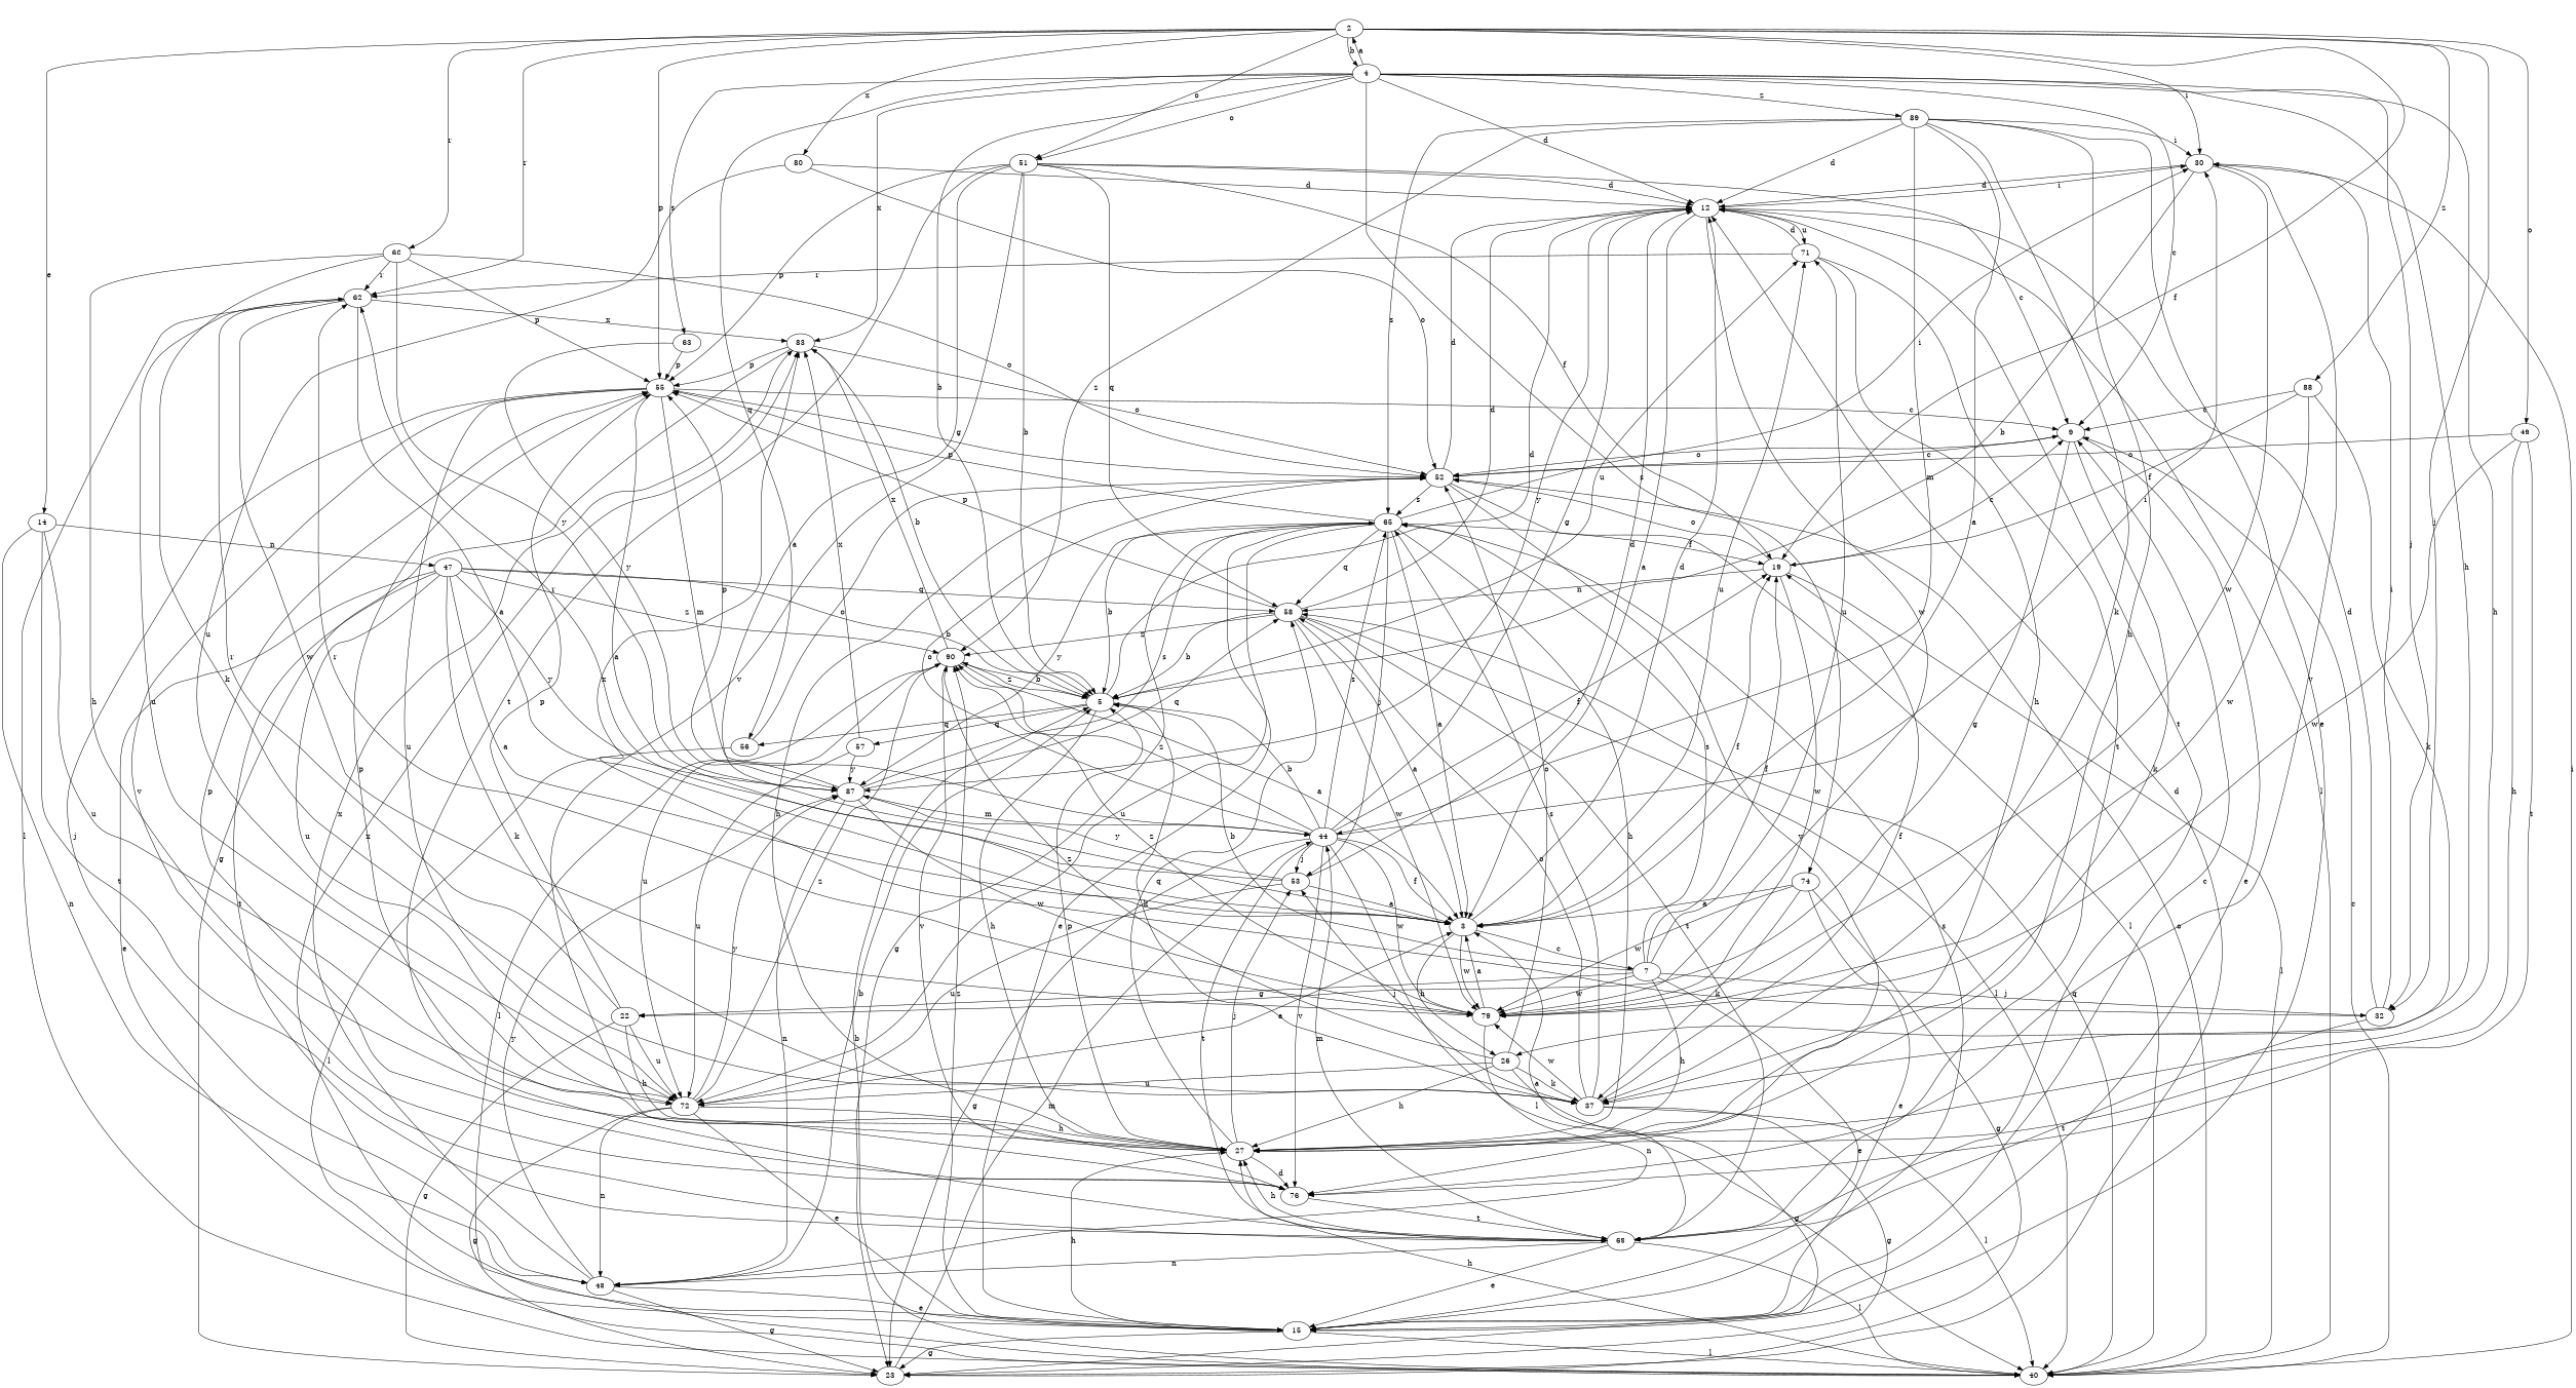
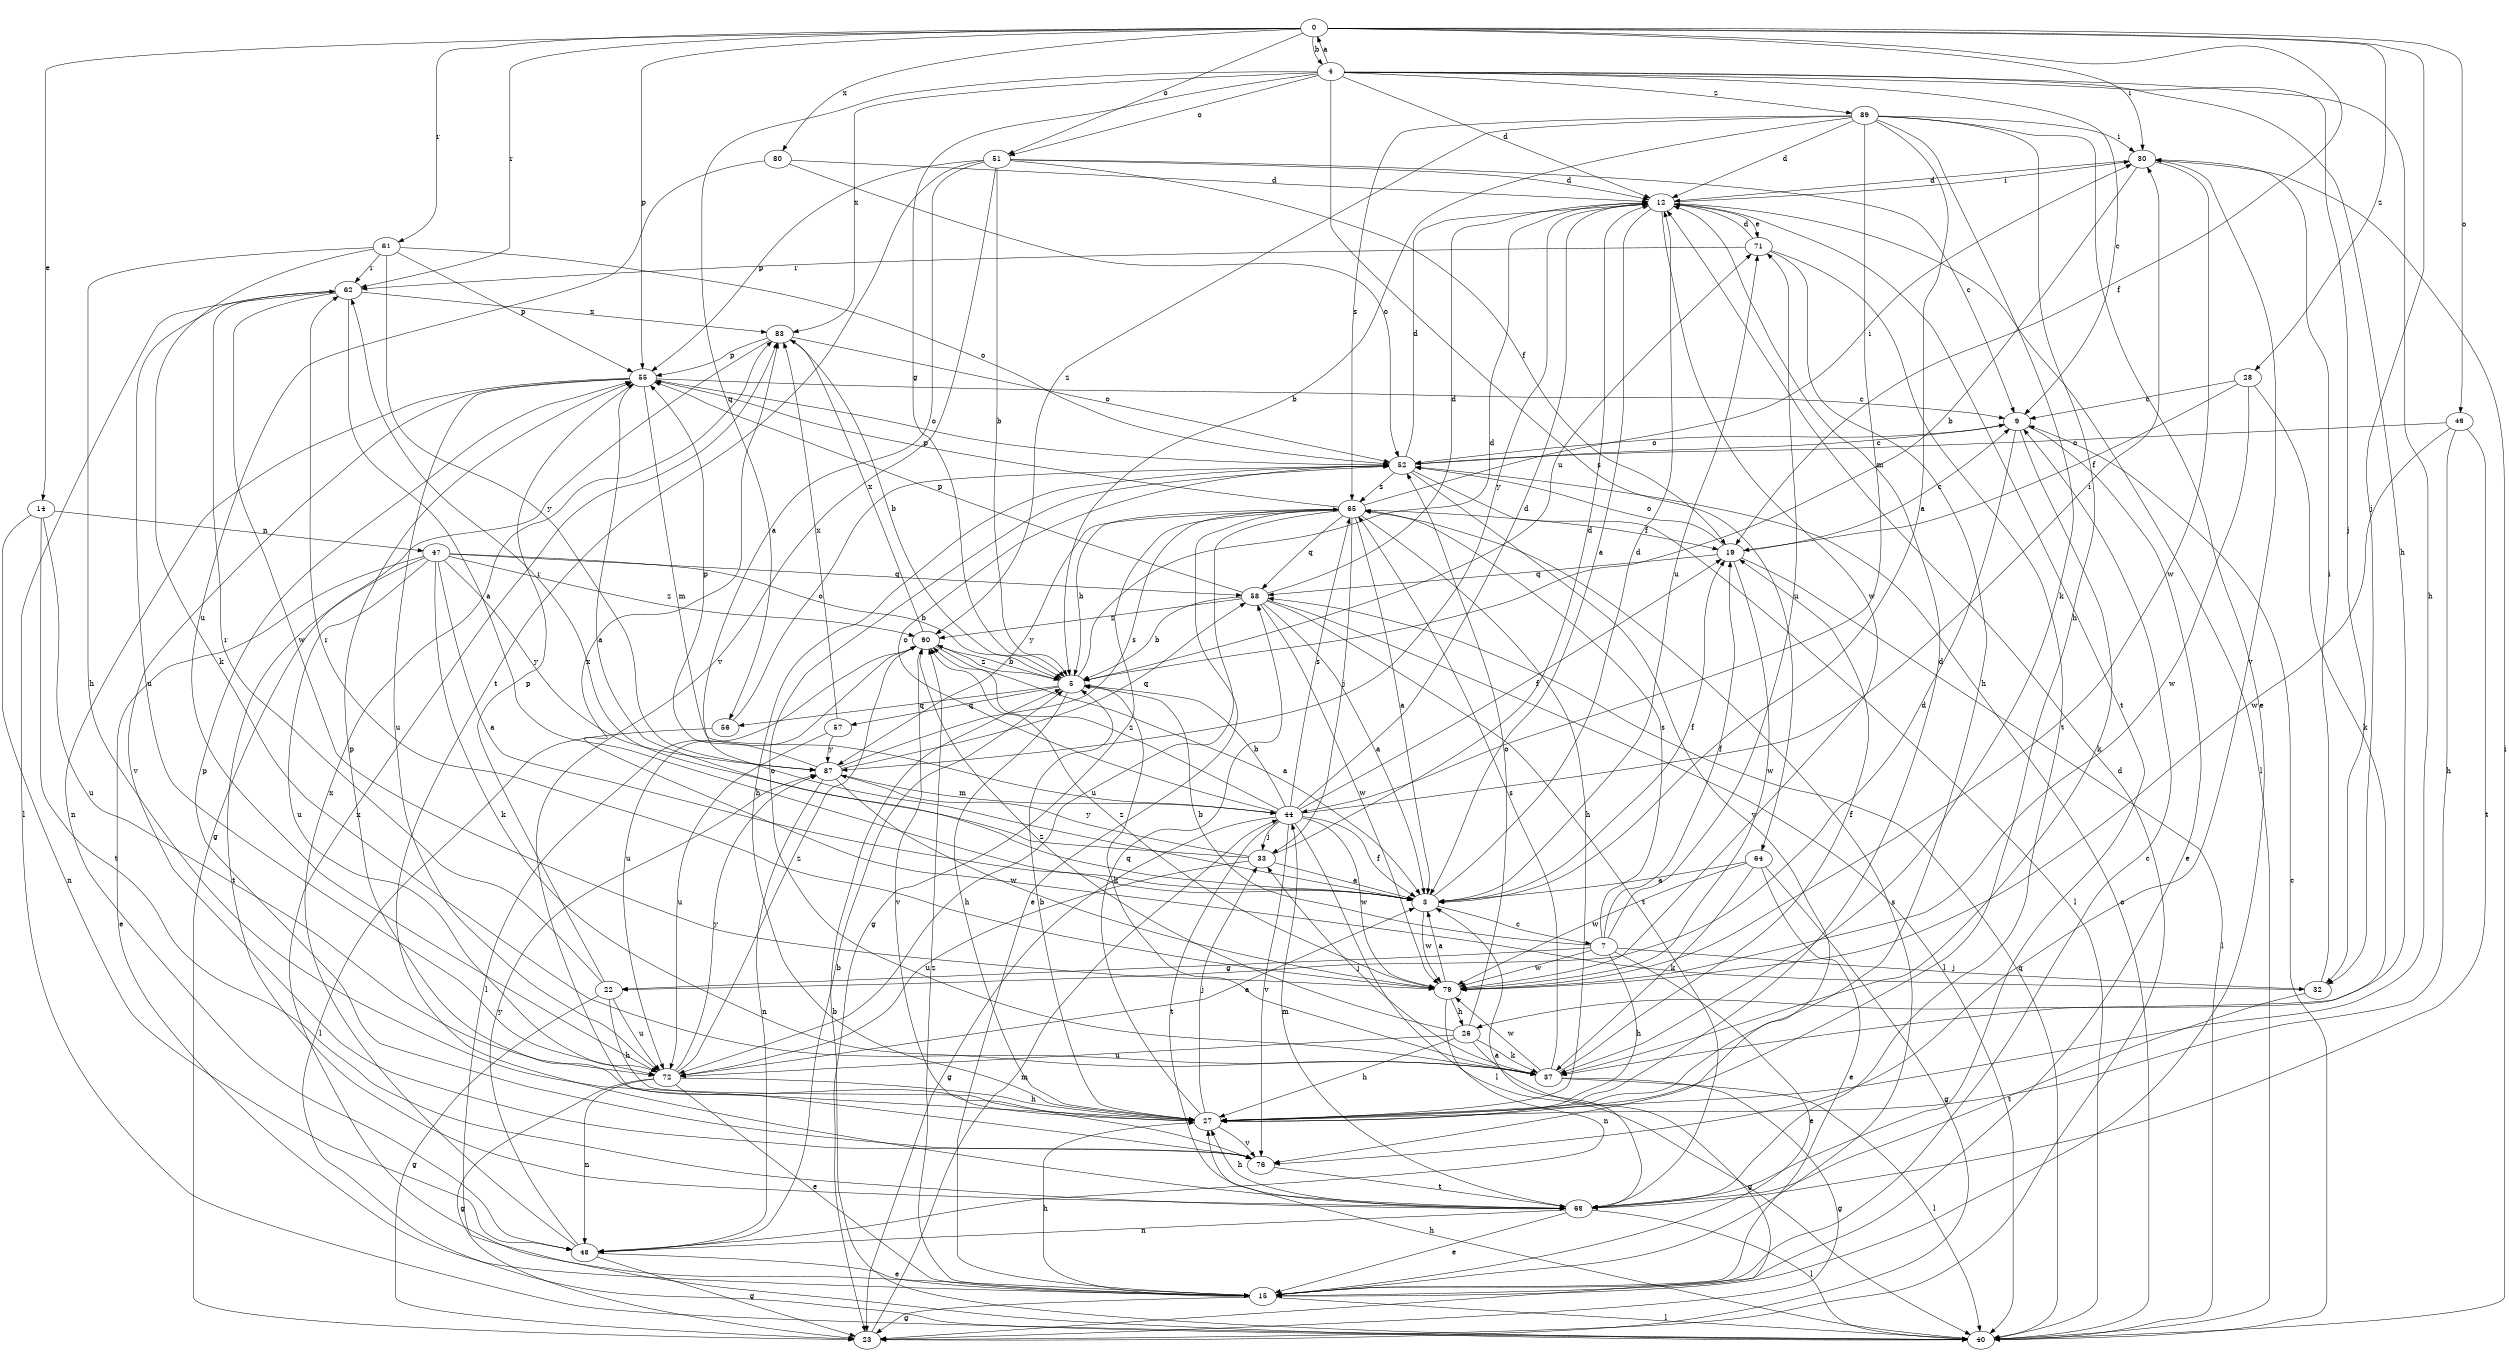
  strict digraph {
    fontname="DejaVu Serif"
    node [fontname="DejaVu Serif"]
    edge [fontname="DejaVu Serif"]
-   0 [label=2]
+   0
    4
    14
    19
    30
    32
    49
    51
    55
-   60
+   60 [label=61]
    62
    80
-   88
+   88 [label=28]
    12
    26
    5
    9
    27
    56
-   63
-   64 [label=74]
+   64
    83
    89
    69
    47
    48
    72
    79
    52
    40
    58
    76
    3
    44
    37
    87
    7
    71
    15
    22
    65
    90
    23
    57
-   33 [label=53]
+   33
    0 -> 4 [label=b]
    0 -> 14 [label=e]
    0 -> 19 [label=f]
    0 -> 30 [label=i]
    0 -> 32 [label=j]
    0 -> 49 [label=o]
    0 -> 51 [label=o]
    0 -> 55 [label=p]
    0 -> 60 [label=r]
    0 -> 62 [label=r]
    0 -> 80 [label=x]
    0 -> 88 [label=z]
    4 -> 0 [label=a]
    4 -> 32 [label=j]
    4 -> 51 [label=o]
    4 -> 12 [label=d]
    4 -> 26 [label=h]
-   4 -> 5 [label=b]
+   4 -> 5 [label=g]
    4 -> 9 [label=c]
    4 -> 27 [label=h]
    4 -> 56 [label=q]
-   4 -> 63 [label=s]
    4 -> 64 [label=s]
    4 -> 83 [label=x]
    4 -> 89 [label=z]
    14 -> 69 [label=t]
    14 -> 47 [label=n]
    14 -> 48 [label=n]
    14 -> 72 [label=u]
    19 -> 9 [label=c]
    19 -> 79 [label=w]
    19 -> 52 [label=o]
    19 -> 40 [label=l]
-   19 -> 58 [label=n]
+   19 -> 58 [label=q]
    30 -> 12 [label=d]
    30 -> 5 [label=b]
    30 -> 79 [label=w]
    30 -> 76 [label=v]
    32 -> 30 [label=i]
-   32 -> 12 [label=d]
+   27 -> 12 [label=d]
    32 -> 83 [label=x]
    32 -> 69 [label=t]
    49 -> 27 [label=h]
-   49 -> 76 [label=t]
+   49 -> 69 [label=t]
    49 -> 79 [label=w]
    49 -> 52 [label=o]
    51 -> 19 [label=f]
    51 -> 55 [label=p]
    51 -> 12 [label=d]
    51 -> 5 [label=b]
    51 -> 9 [label=c]
    51 -> 69 [label=t]
-   51 -> 58 [label=q]
    51 -> 76 [label=v]
    51 -> 3 [label=a]
    55 -> 9 [label=c]
-   55 -> 48 [label=j]
+   55 -> 48 [label=n]
    55 -> 72 [label=u]
-   55 -> 52 [label=g]
+   55 -> 52 [label=o]
    55 -> 76 [label=v]
    55 -> 3 [label=a]
    55 -> 44 [label=m]
    60 -> 55 [label=p]
    60 -> 62 [label=r]
    60 -> 27 [label=h]
    60 -> 52 [label=o]
    60 -> 37 [label=k]
    60 -> 87 [label=y]
    62 -> 83 [label=x]
    62 -> 72 [label=u]
    62 -> 79 [label=w]
    62 -> 40 [label=l]
    62 -> 3 [label=a]
    80 -> 12 [label=d]
    80 -> 72 [label=u]
    80 -> 52 [label=o]
    88 -> 19 [label=f]
    88 -> 9 [label=c]
    88 -> 79 [label=w]
    88 -> 37 [label=k]
    12 -> 30 [label=i]
    12 -> 69 [label=t]
    12 -> 79 [label=w]
    12 -> 40 [label=l]
    12 -> 3 [label=a]
    12 -> 87 [label=y]
-   12 -> 71 [label=u]
+   12 -> 71 [label=e]
    26 -> 27 [label=h]
    26 -> 72 [label=u]
    26 -> 52 [label=o]
    26 -> 37 [label=k]
    26 -> 90 [label=z]
    26 -> 23 [label=g]
    5 -> 12 [label=d]
    5 -> 27 [label=h]
    5 -> 56 [label=q]
    5 -> 37 [label=k]
    5 -> 71 [label=u]
    5 -> 90 [label=z]
    5 -> 57 [label=q]
    9 -> 52 [label=o]
    9 -> 37 [label=k]
    9 -> 15 [label=e]
-   9 -> 22 [label=g]
+   9 -> 22 [label=d]
    27 -> 55 [label=p]
-   27 -> 5 [label=p]
+   27 -> 5 [label=b]
    27 -> 58 [label=q]
-   27 -> 76 [label=d]
+   27 -> 76 [label=v]
    27 -> 33 [label=j]
    56 -> 52 [label=o]
    56 -> 40 [label=l]
-   63 -> 55 [label=p]
-   63 -> 87 [label=y]
    64 -> 79 [label=w]
    64 -> 3 [label=a]
    64 -> 37 [label=k]
    64 -> 15 [label=e]
    64 -> 23 [label=g]
    83 -> 55 [label=p]
    83 -> 5 [label=b]
    83 -> 52 [label=o]
    83 -> 23 [label=g]
    89 -> 30 [label=i]
    89 -> 12 [label=d]
+   89 -> 5 [label=b]
    89 -> 27 [label=h]
    89 -> 3 [label=a]
    89 -> 44 [label=m]
    89 -> 37 [label=k]
    89 -> 15 [label=e]
    89 -> 65 [label=s]
    89 -> 90 [label=z]
    69 -> 27 [label=h]
    69 -> 48 [label=n]
    69 -> 40 [label=l]
    69 -> 3 [label=a]
    69 -> 44 [label=m]
    69 -> 15 [label=e]
    47 -> 5 [label=b]
    47 -> 69 [label=t]
    47 -> 72 [label=u]
    47 -> 58 [label=q]
    47 -> 3 [label=a]
    47 -> 37 [label=k]
    47 -> 87 [label=y]
    47 -> 15 [label=e]
    47 -> 90 [label=z]
    48 -> 5 [label=b]
    48 -> 83 [label=x]
    48 -> 87 [label=y]
    48 -> 15 [label=e]
    48 -> 23 [label=g]
    72 -> 27 [label=h]
    72 -> 48 [label=n]
    72 -> 3 [label=a]
    72 -> 87 [label=y]
    72 -> 15 [label=e]
    72 -> 90 [label=z]
    72 -> 23 [label=g]
    79 -> 62 [label=r]
    79 -> 48 [label=n]
    79 -> 3 [label=a]
    79 -> 90 [label=z]
    52 -> 12 [label=d]
    52 -> 9 [label=c]
    52 -> 27 [label=h]
    52 -> 40 [label=l]
    52 -> 76 [label=v]
    52 -> 65 [label=s]
    40 -> 30 [label=i]
    40 -> 5 [label=b]
    40 -> 9 [label=c]
    40 -> 27 [label=h]
    40 -> 52 [label=o]
    40 -> 58 [label=q]
    58 -> 55 [label=p]
    58 -> 12 [label=d]
    58 -> 5 [label=b]
    58 -> 69 [label=t]
    58 -> 79 [label=w]
    58 -> 40 [label=l]
    58 -> 3 [label=a]
    58 -> 90 [label=z]
    76 -> 55 [label=p]
    76 -> 69 [label=t]
    3 -> 19 [label=f]
    3 -> 12 [label=d]
-   3 -> 26 [label=h]
+   79 -> 26 [label=h]
    3 -> 79 [label=w]
    3 -> 7 [label=c]
    3 -> 71 [label=u]
    44 -> 19 [label=f]
    44 -> 30 [label=i]
-   44 -> 12 [label=g]
+   44 -> 12 [label=d]
    44 -> 5 [label=b]
    44 -> 69 [label=t]
    44 -> 79 [label=w]
    44 -> 52 [label=o]
    44 -> 40 [label=l]
    44 -> 76 [label=v]
    44 -> 3 [label=f]
    44 -> 65 [label=s]
    44 -> 90 [label=z]
    44 -> 23 [label=g]
    44 -> 33 [label=j]
    37 -> 19 [label=f]
    37 -> 79 [label=w]
-   37 -> 58 [label=o]
+   37 -> 52 [label=o]
    37 -> 40 [label=l]
    37 -> 65 [label=s]
    37 -> 23 [label=g]
    37 -> 33 [label=j]
    87 -> 55 [label=p]
    87 -> 48 [label=n]
    87 -> 79 [label=w]
    87 -> 58 [label=q]
    87 -> 44 [label=m]
    87 -> 65 [label=s]
    7 -> 19 [label=f]
    7 -> 32 [label=j]
    7 -> 5 [label=b]
    7 -> 27 [label=h]
    7 -> 79 [label=w]
    7 -> 71 [label=u]
    7 -> 15 [label=e]
    7 -> 22 [label=g]
    7 -> 65 [label=s]
    71 -> 62 [label=r]
    71 -> 12 [label=d]
    71 -> 27 [label=h]
    71 -> 69 [label=t]
    15 -> 9 [label=c]
    15 -> 27 [label=h]
    15 -> 83 [label=x]
    15 -> 40 [label=l]
    15 -> 65 [label=s]
    15 -> 90 [label=z]
    15 -> 23 [label=g]
    22 -> 55 [label=p]
    22 -> 62 [label=r]
    22 -> 27 [label=h]
    22 -> 72 [label=u]
    22 -> 23 [label=g]
    65 -> 19 [label=f]
    65 -> 30 [label=i]
    65 -> 55 [label=p]
    65 -> 5 [label=b]
    65 -> 27 [label=h]
    65 -> 72 [label=u]
    65 -> 58 [label=q]
    65 -> 3 [label=a]
    65 -> 87 [label=y]
    65 -> 15 [label=e]
    65 -> 23 [label=g]
    65 -> 33 [label=j]
    90 -> 5 [label=b]
    90 -> 83 [label=x]
    90 -> 72 [label=u]
    90 -> 40 [label=l]
    90 -> 76 [label=v]
    90 -> 3 [label=a]
    23 -> 12 [label=d]
    23 -> 44 [label=m]
    57 -> 83 [label=x]
    57 -> 72 [label=u]
    57 -> 87 [label=y]
    33 -> 62 [label=r]
    33 -> 12 [label=d]
    33 -> 72 [label=u]
    33 -> 3 [label=a]
    33 -> 87 [label=y]
  }
